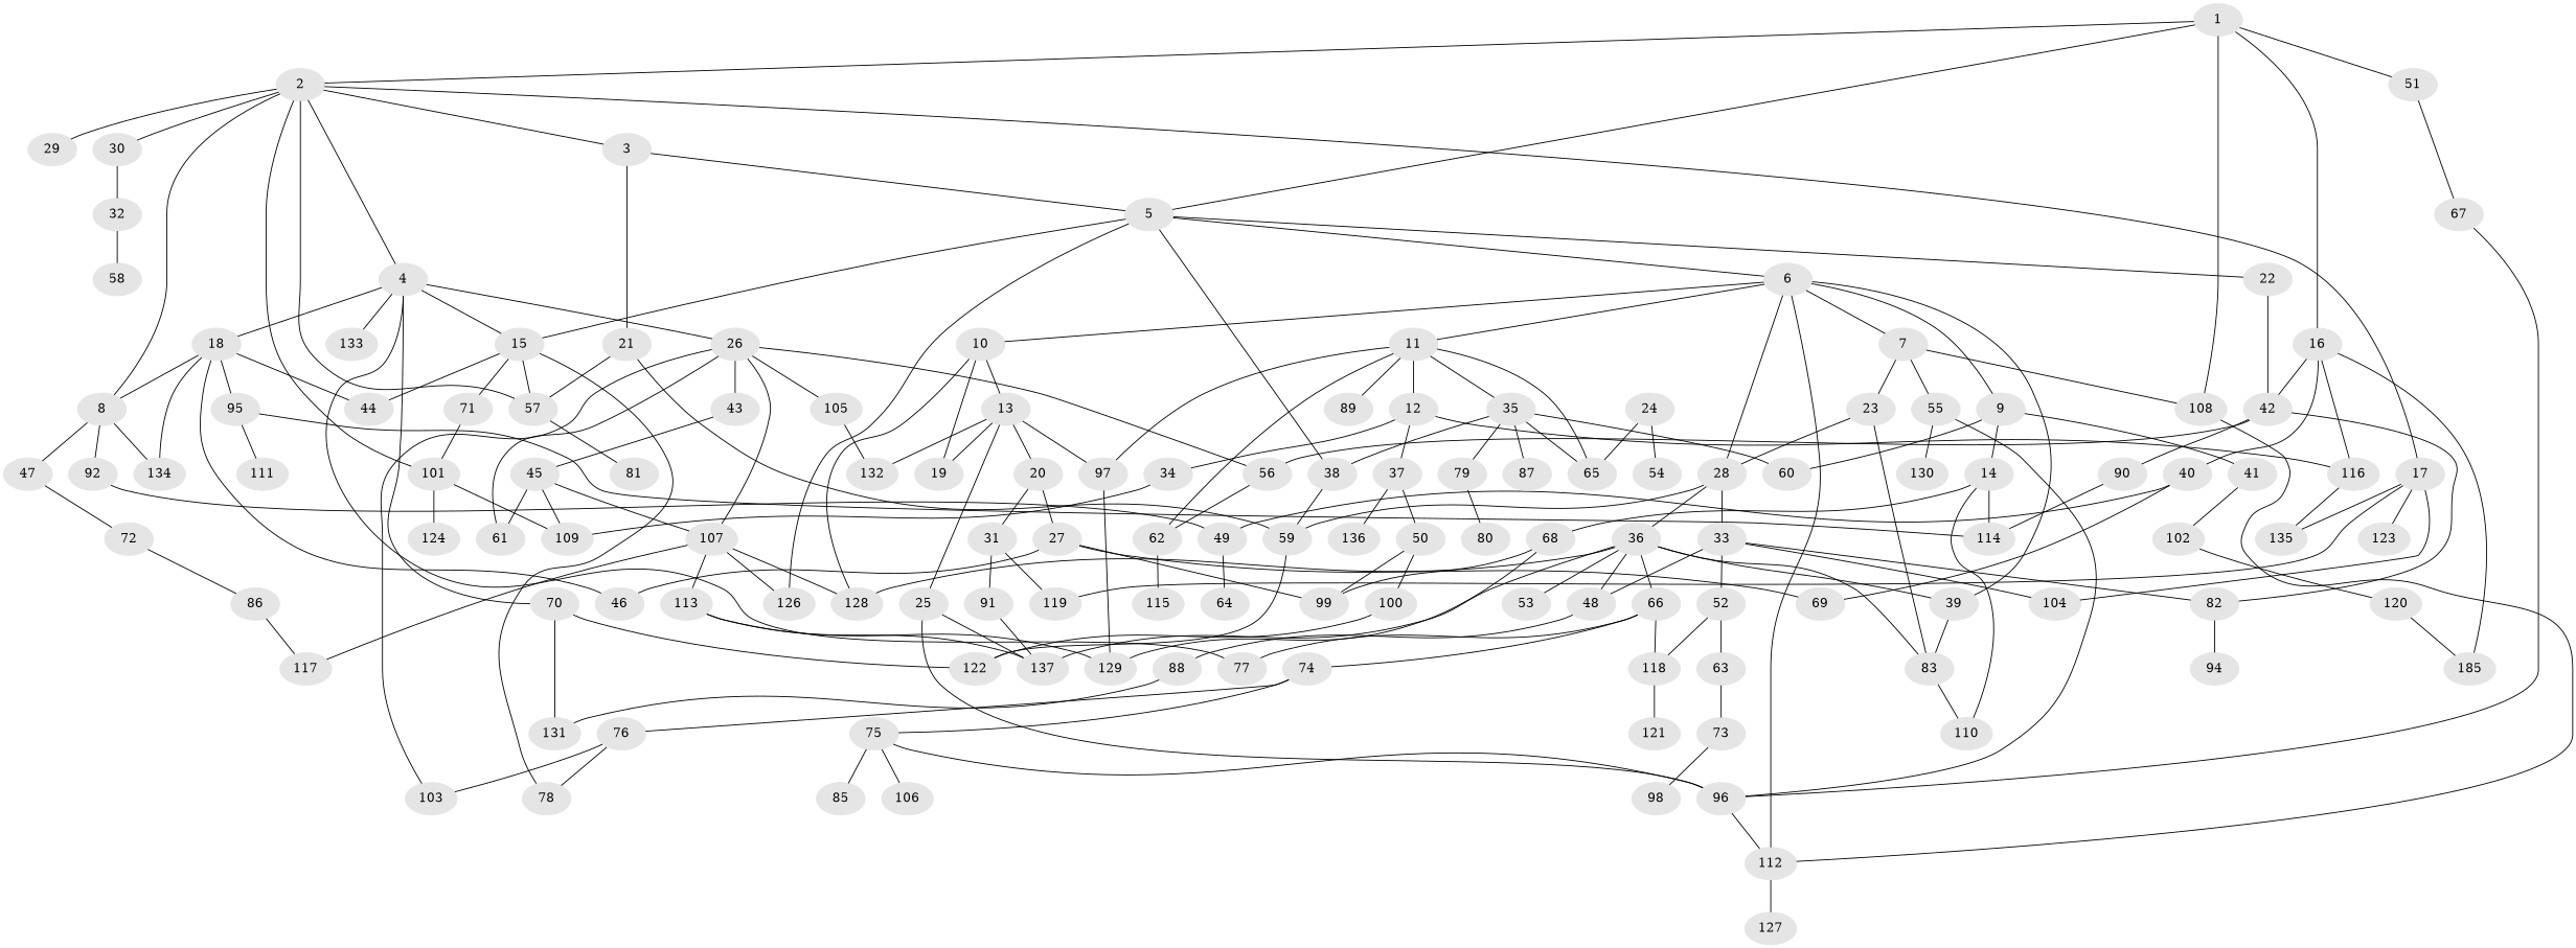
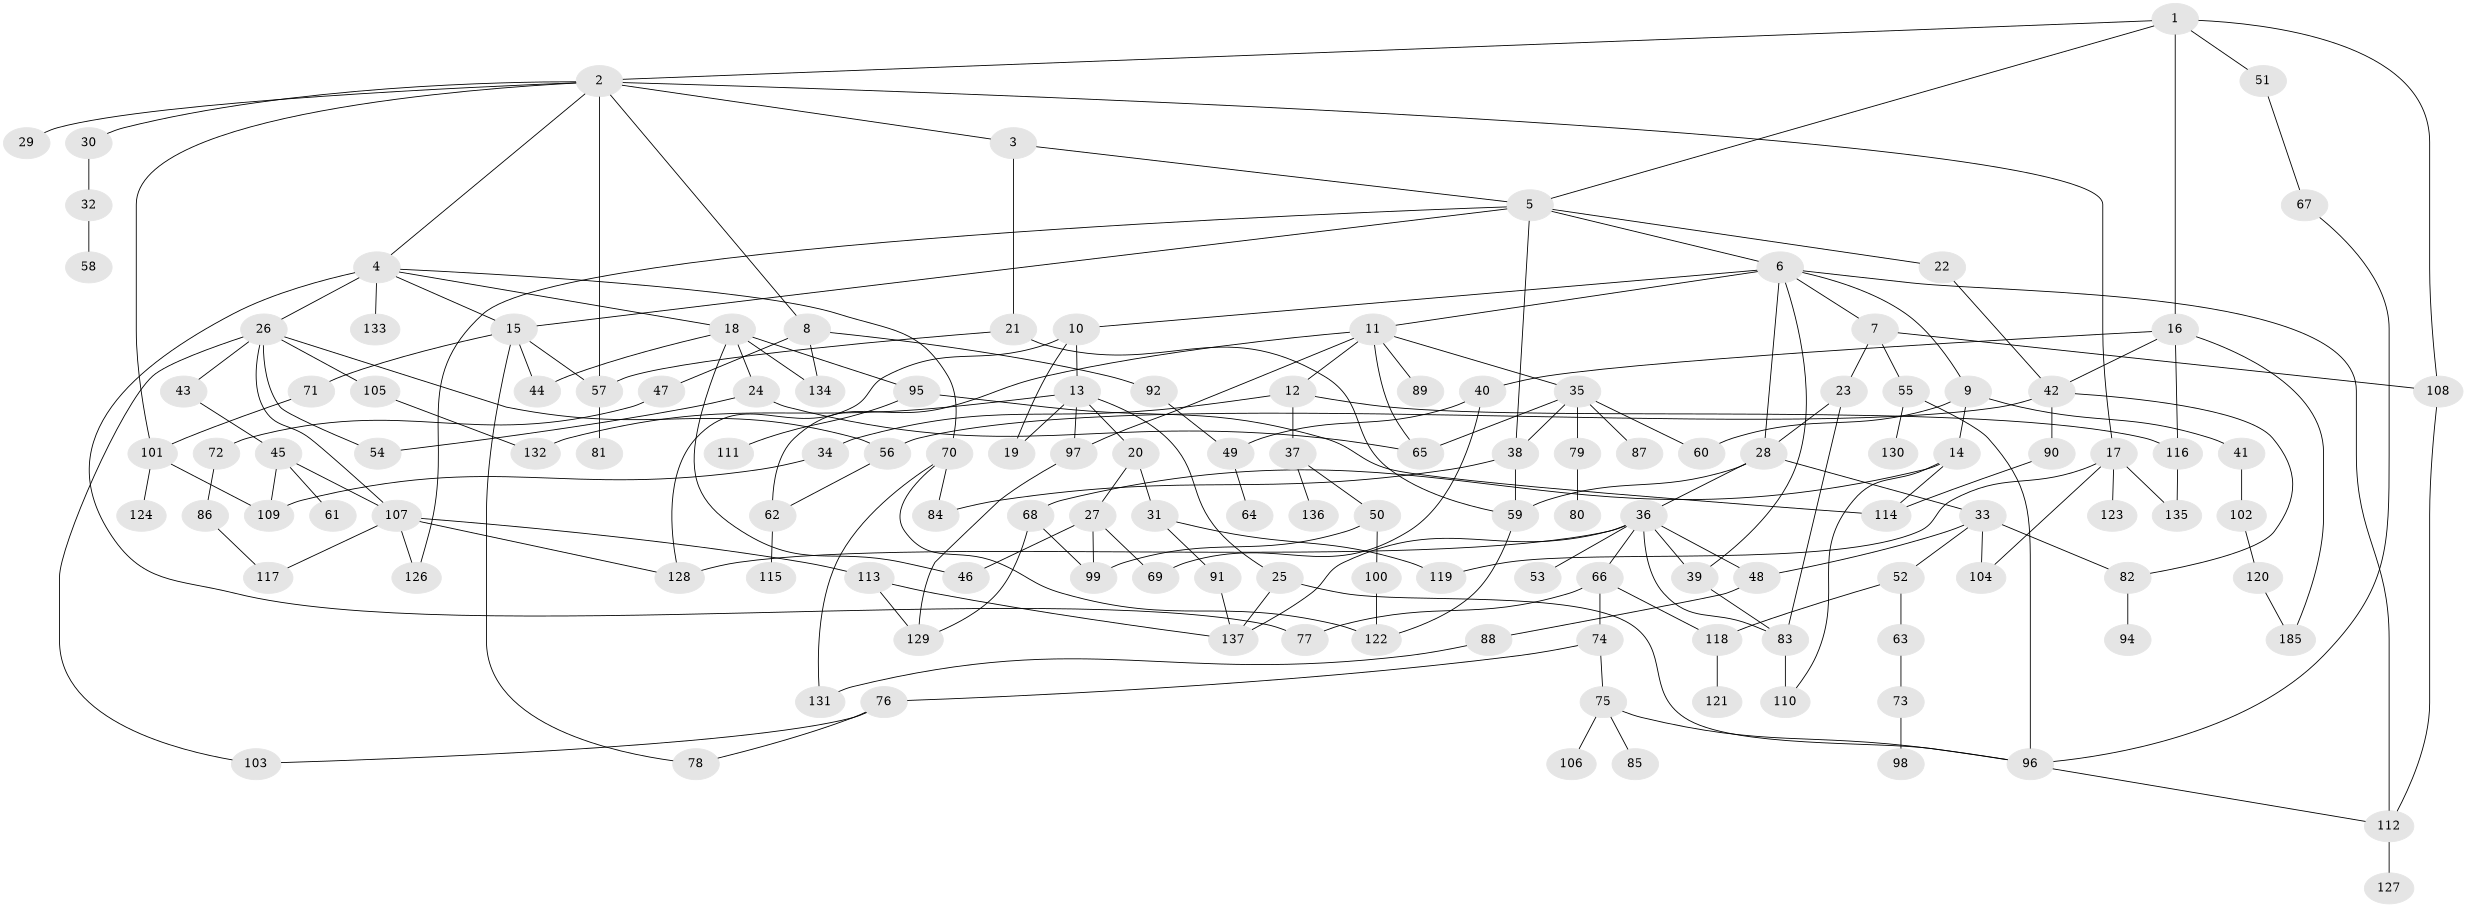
  graph {
    node [color=gray90 style=filled]
    1
    2
    5
    16
    51
    108
    3
    4
    8
    17
    29
    30
    57
    101
    15
    6
    22
    38
    126
    116
    40
    42
    n23 [label=185]
    67
    112
    21
    18
    26
    70
    77
    133
    47
    92
    134
    104
    119
    123
    135
    32
    81
    109
    124
    59
    44
    71
    78
    24
    46
    95
    56
    54
    43
    103
    105
    107
+   84
    122
    131
    7
    9
    10
    11
    28
    39
    23
    55
    14
    41
    60
    13
    19
    128
    12
    35
    62
    65
    89
    97
    33
    36
    83
    127
    96
    130
    72
    49
    68
    110
    114
    102
    20
    25
    132
    34
    37
    79
    87
    115
    129
    50
    136
    27
    31
    137
    99
    69
    82
    90
    111
    91
    45
    117
    113
    48
    52
    53
    66
    58
    88
    63
    118
    94
    80
    74
    100
    64
    120
    61
    86
    73
    121
    98
    75
    76
    85
    106
    1 -- 2
    1 -- 5
    1 -- 16
    1 -- 51
    1 -- 108
    2 -- 3
    2 -- 4
    2 -- 8
    2 -- 17
    2 -- 29
    2 -- 30
    2 -- 57
    2 -- 101
    5 -- 15
    5 -- 6
    5 -- 22
    5 -- 38
    5 -- 126
    16 -- 116
    16 -- 40
    16 -- 42
    16 -- n23
    51 -- 67
    108 -- 112
    3 -- 5
    3 -- 21
    4 -- 15
    4 -- 18
    4 -- 26
    4 -- 70
    4 -- 77
    4 -- 133
    8 -- 47
    8 -- 92
    8 -- 134
    17 -- 104
    17 -- 119
    17 -- 123
    17 -- 135
    30 -- 32
    57 -- 81
    101 -- 109
    101 -- 124
    15 -- 57
    15 -- 44
    15 -- 71
    15 -- 78
    6 -- 112
    6 -- 7
    6 -- 9
    6 -- 10
    6 -- 11
    6 -- 28
    6 -- 39
    22 -- 42
    38 -- 59
+   38 -- 84
    116 -- 135
    40 -- 49
    40 -- 69
    42 -- 56
    42 -- 82
    42 -- 90
    67 -- 96
    112 -- 127
    21 -- 57
    21 -- 59
    18 -- 134
    18 -- 44
-   18 -- 8
+   18 -- 24
    18 -- 46
    18 -- 95
    26 -- 56
-   26 -- 61
+   26 -- 54
    26 -- 43
    26 -- 103
    26 -- 105
    26 -- 107
+   70 -- 84
    70 -- 122
    70 -- 131
    47 -- 72
    92 -- 49
    32 -- 58
    59 -- 122
    71 -- 101
    24 -- 54
    24 -- 65
    95 -- 114
    95 -- 111
    56 -- 62
    43 -- 45
    105 -- 132
    107 -- 126
    107 -- 128
    107 -- 117
    107 -- 113
    7 -- 108
    7 -- 23
    7 -- 55
    9 -- 14
    9 -- 41
    9 -- 60
    10 -- 13
    10 -- 19
    10 -- 128
    11 -- 12
    11 -- 35
    11 -- 62
    11 -- 65
    11 -- 89
    11 -- 97
    28 -- 59
    28 -- 33
    28 -- 36
    39 -- 83
    23 -- 28
    23 -- 83
    55 -- 96
    55 -- 130
    14 -- 68
    14 -- 110
    14 -- 114
    41 -- 102
    13 -- 19
    13 -- 97
    13 -- 20
    13 -- 25
    13 -- 132
    12 -- 116
    12 -- 34
    12 -- 37
    35 -- 38
    35 -- 60
    35 -- 65
    35 -- 79
    35 -- 87
    62 -- 115
    97 -- 129
    33 -- 104
    33 -- 82
    33 -- 48
    33 -- 52
    36 -- 39
    36 -- 128
    36 -- 83
    36 -- 137
    36 -- 48
    36 -- 53
    36 -- 66
    83 -- 110
    96 -- 112
    72 -- 86
    49 -- 64
    68 -- 129
    68 -- 99
    102 -- 120
    20 -- 27
    20 -- 31
    25 -- 96
    25 -- 137
    34 -- 109
    37 -- 50
    37 -- 136
    79 -- 80
    50 -- 99
    50 -- 100
    27 -- 46
    27 -- 99
    27 -- 69
    31 -- 119
    31 -- 91
    82 -- 94
    90 -- 114
    91 -- 137
    45 -- 109
    45 -- 107
    45 -- 61
    113 -- 129
    113 -- 137
    48 -- 88
    52 -- 63
    52 -- 118
    66 -- 77
    66 -- 118
    66 -- 74
    88 -- 131
    63 -- 73
    118 -- 121
    74 -- 75
    74 -- 76
    100 -- 122
    120 -- n23
    86 -- 117
    73 -- 98
    75 -- 96
    75 -- 85
    75 -- 106
    76 -- 78
    76 -- 103
  }
